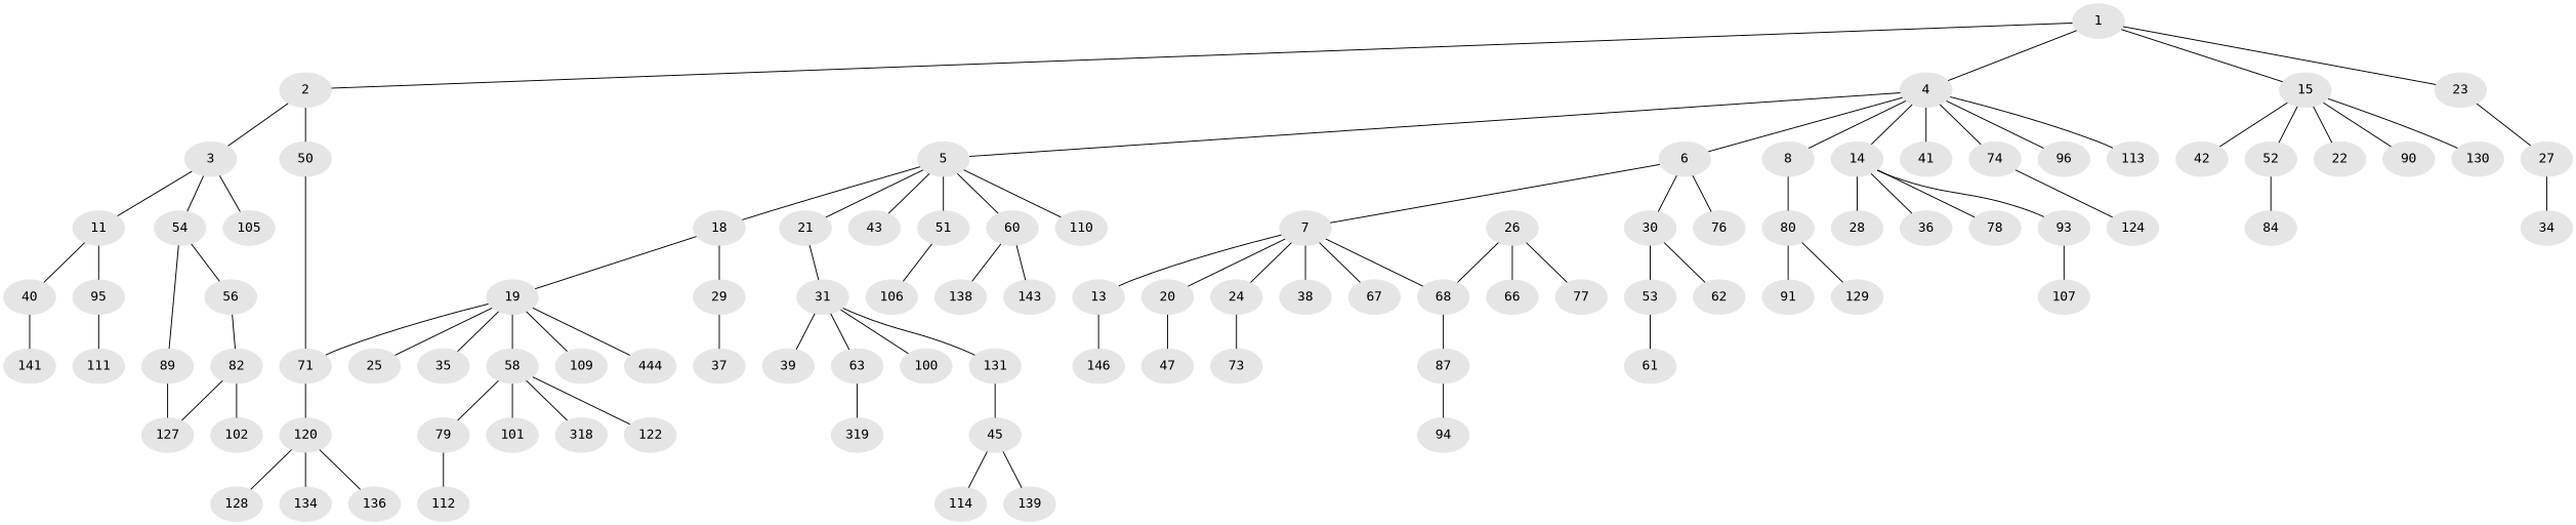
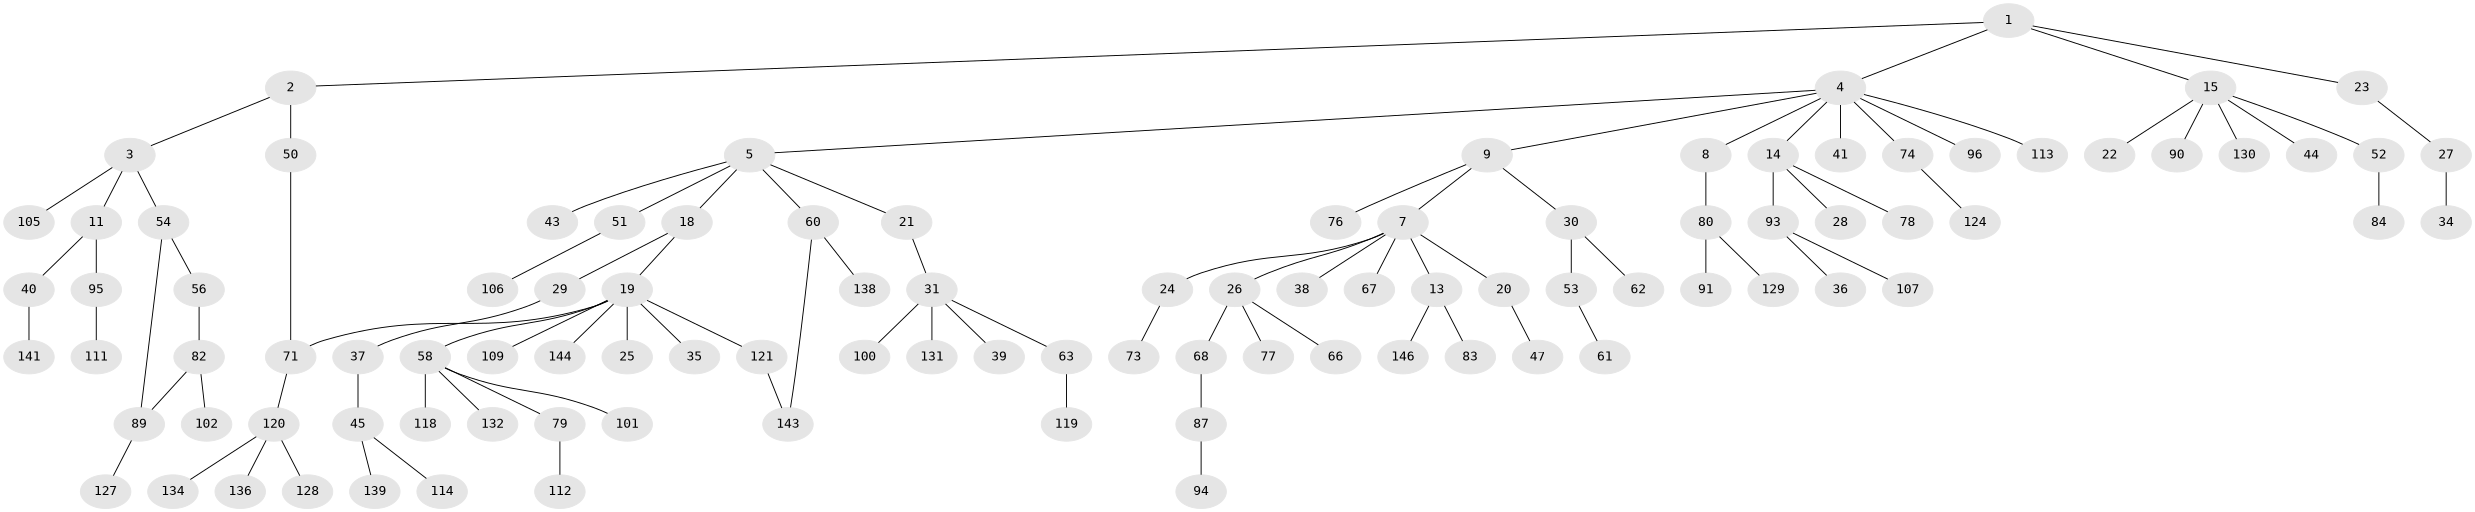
  graph {
    fontname="DejaVu Sans Mono"
    node [color=gray90 fontname="DejaVu Sans Mono" style=filled]
    edge [fontname="DejaVu Sans Mono"]
    1 [super="+12"]
    2 [super="+48"]
    4 [super="+57"]
    15 [super="+86"]
    23
    3 [super="+9"]
    50 [super="+117"]
    5 [super="+16"]
-   6 [super="+126"]
+   6 [super="+126" label=9]
    8 [super="+137"]
    14 [super="+17"]
    41 [super="+44"]
    74 [super="+88"]
    96
    113
-   42
+   42 [label=44]
    52 [super="+125"]
    n18 [label=22]
    90
    130
    27 [super="+133"]
    11 [super="+22"]
    54 [super="+64"]
    105
    71
    120 [super="+132"]
    40 [super="+59"]
    95 [super="+115"]
    56
    89 [super="+123"]
    18 [super="+70"]
    21 [super="+81"]
    43
    51 [super="+75"]
    60 [super="+108"]
-   110
    7 [super="+10"]
    30 [super="+140"]
    76
    80
    28 [super="+116"]
    36 [super="+49"]
    78
    93
    124
    19 [super="+33"]
    29 [super="+98"]
    31 [super="+55"]
    106 [super="+145"]
    138
    143
    13 [super="+142"]
    20
    24 [super="+32"]
    26 [super="+46"]
    38
    67
    53
    62
+   83
    146
    47 [super="+85"]
    73 [super="+99"]
    66
    68 [super="+135"]
    77 [super="+92"]
    91
    129
    141
    111
    107
    84 [super="+97"]
    25
    35
    58 [super="+104"]
    109
-   144 [label=444]
+   121
+   144
    37
    79
    101 [super="+103"]
-   118 [label=318]
-   122
+   118
+   122 [label=132]
    39
    63 [super="+65"]
    100
    131
    34
    87
    45 [super="+69"]
    61
-   119 [label=319]
+   119
    114
    139
    82
    127
    102
    112 [super="+147"]
    94
    128
    134
    136
    1 -- 2
    1 -- 4
    1 -- 15
    1 -- 23
    2 -- 3
    2 -- 50
    4 -- 5
    4 -- 6
    4 -- 8
    4 -- 14
    4 -- 41
    4 -- 74
    4 -- 96
    4 -- 113
    15 -- 42
    15 -- 52
    15 -- n18
    15 -- 90
    15 -- 130
    23 -- 27
    3 -- 11
    3 -- 54
    3 -- 105
    50 -- 71
    5 -- 18
    5 -- 21
    5 -- 43
    5 -- 51
    5 -- 60
-   5 -- 110
    6 -- 7
    6 -- 30
    6 -- 76
    8 -- 80
    14 -- 28
-   14 -- 36
+   93 -- 36
    14 -- 78
    14 -- 93
    74 -- 124
    52 -- 84
    27 -- 34
    11 -- 40
    11 -- 95
    54 -- 56
    54 -- 89
    71 -- 120
    120 -- 128
    120 -- 134
    120 -- 136
    40 -- 141
    95 -- 111
    56 -- 82
    89 -- 127
    18 -- 19
    18 -- 29
    21 -- 31
    51 -- 106
    60 -- 138
    60 -- 143
    7 -- 13
    7 -- 20
    7 -- 24
-   7 -- 68
+   7 -- 26
    7 -- 38
    7 -- 67
    30 -- 53
    30 -- 62
    80 -- 91
    80 -- 129
    93 -- 107
    19 -- 71
    19 -- 25
    19 -- 35
    19 -- 58
    19 -- 109
+   19 -- 121
    19 -- 144
    29 -- 37
    31 -- 39
    31 -- 63
    31 -- 100
    31 -- 131
+   13 -- 83
    13 -- 146
    20 -- 47
    24 -- 73
    26 -- 66
    26 -- 68
    26 -- 77
    53 -- 61
    68 -- 87
    58 -- 79
    58 -- 101
    58 -- 118
    58 -- 122
-   131 -- 45
+   121 -- 143
+   37 -- 45
    79 -- 112
    63 -- 119
    87 -- 94
    45 -- 114
    45 -- 139
-   82 -- 127
+   82 -- 89
    82 -- 102
  }
